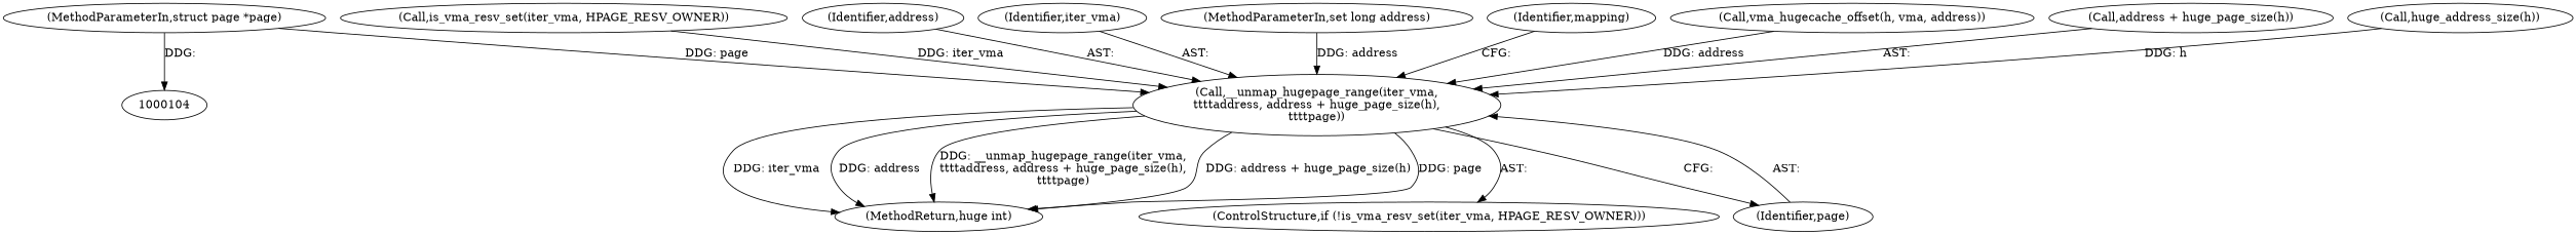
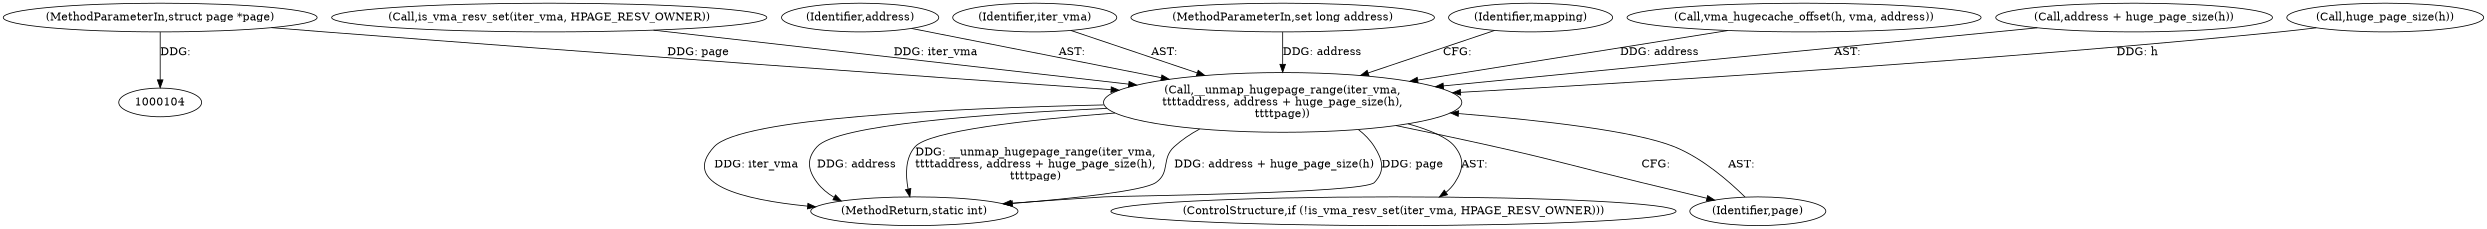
  digraph {
    n1 [label="(MethodParameterIn,struct page *page)"]
    n2 [label="(Call,__unmap_hugepage_range(iter_vma,\n\t\t\t\taddress, address + huge_page_size(h),\n\t\t\t\tpage))"]
    1000104
-   n4 [label="(MethodReturn,huge int)"]
+   n4 [label="(MethodReturn,static int)"]
    n5 [label="(ControlStructure,if (!is_vma_resv_set(iter_vma, HPAGE_RESV_OWNER)))"]
    n6 [label="(Identifier,page)"]
    n7 [label="(Call,is_vma_resv_set(iter_vma, HPAGE_RESV_OWNER))"]
    n8 [label="(Identifier,address)"]
    n9 [label="(Identifier,iter_vma)"]
    n10 [label="(MethodParameterIn,set long address)"]
    n11 [label="(Identifier,mapping)"]
    n12 [label="(Call,vma_hugecache_offset(h, vma, address))"]
    n13 [label="(Call,address + huge_page_size(h))"]
-   n14 [label="(Call,huge_address_size(h))"]
+   n14 [label="(Call,huge_page_size(h))"]
    n1 -> n2 [label="DDG: page"]
    n1 -> 1000104 [label="DDG: "]
    n2 -> n4 [label="DDG: iter_vma"]
    n2 -> n4 [label="DDG: address"]
    n2 -> n4 [label="DDG: __unmap_hugepage_range(iter_vma,\n\t\t\t\taddress, address + huge_page_size(h),\n\t\t\t\tpage)"]
    n2 -> n4 [label="DDG: address + huge_page_size(h)"]
    n2 -> n4 [label="DDG: page"]
    n2 -> n5 [label="AST: "]
    n2 -> n6 [label="CFG: "]
    n6 -> n2 [label="AST: "]
    n7 -> n2 [label="DDG: iter_vma"]
    n8 -> n2 [label="AST: "]
    n9 -> n2 [label="AST: "]
    n10 -> n2 [label="DDG: address"]
    n11 -> n2 [label="CFG: "]
    n12 -> n2 [label="DDG: address"]
    n13 -> n2 [label="AST: "]
    n14 -> n2 [label="DDG: h"]
  }
